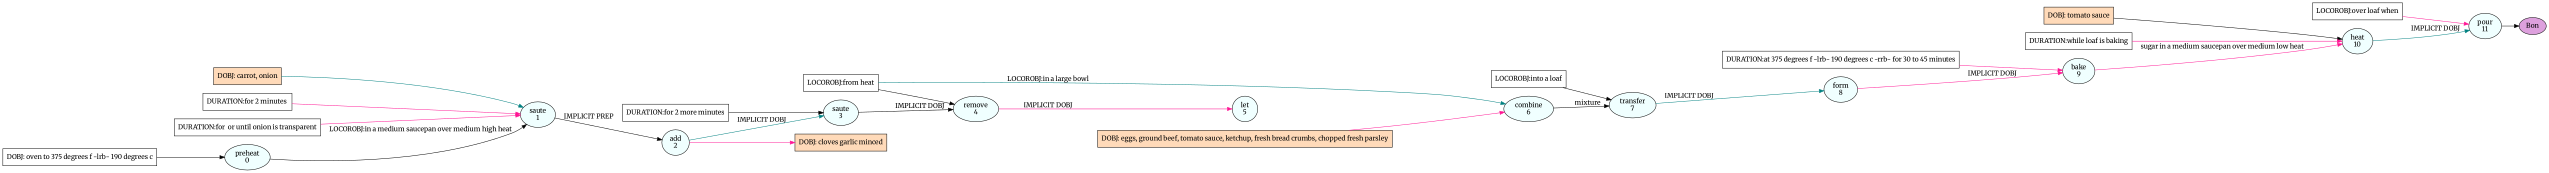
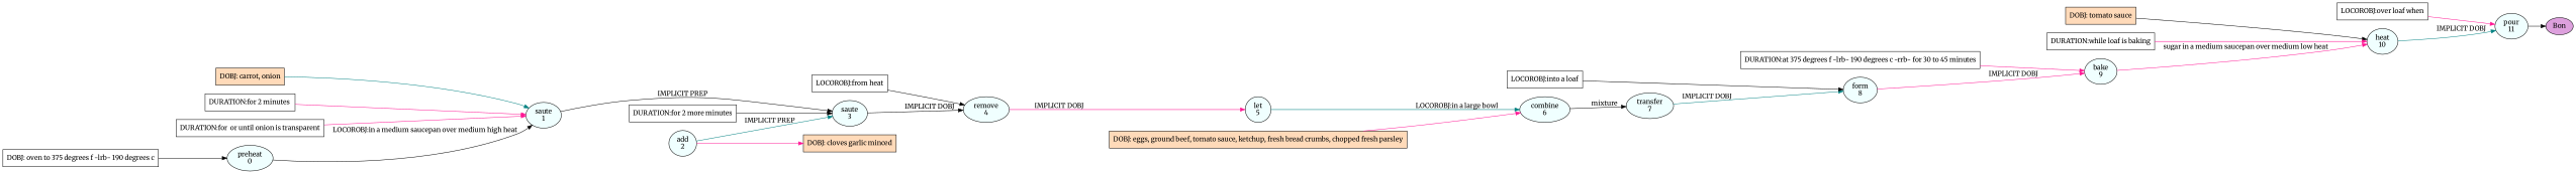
  digraph {
    fontname=Merriweather
    rankdir=LR
    node [fillcolor=azure fontname=Merriweather shape=oval style=filled]
    edge [color=black fontname=Merriweather]
    n1 [label="preheat\n0"]
    n2 [label="saute\n1"]
    n3 [label="add\n2"]
    n4 [label="saute\n3"]
    n5 [fillcolor=peachpuff label="DOBJ: cloves garlic minced" shape=box]
    n6 [label="remove\n4"]
    n7 [label="let\n5"]
    n8 [label="combine\n6"]
    n9 [label="transfer\n7"]
    n10 [label="form\n8"]
    n11 [label="bake\n9"]
    n12 [label="heat\n10"]
    n13 [label="pour\n11"]
    n14 [fillcolor=plum label=Bon]
    n15 [fillcolor=white label="DOBJ: oven to 375 degrees f -lrb- 190 degrees c" shape=box]
    n16 [fillcolor=peachpuff label="DOBJ: carrot, onion" shape=box]
    n17 [fillcolor=white label="DURATION:for 2 minutes " shape=box]
    n18 [fillcolor=white label="DURATION:for  or until onion is transparent" shape=box]
    n19 [fillcolor=white label="DURATION:for 2 more minutes" shape=box]
    n20 [fillcolor=white label="LOCOROBJ:from heat" shape=box]
    n21 [fillcolor=peachpuff label="DOBJ: eggs, ground beef, tomato sauce, ketchup, fresh bread crumbs, chopped fresh parsley" shape=box]
    n22 [fillcolor=white label="LOCOROBJ:into a loaf" shape=box]
    n23 [fillcolor=white label="DURATION:at 375 degrees f -lrb- 190 degrees c -rrb- for 30 to 45 minutes" shape=box]
    n24 [fillcolor=peachpuff label="DOBJ: tomato sauce" shape=box]
    n25 [fillcolor=white label="DURATION:while loaf is baking" shape=box]
    n26 [fillcolor=white label="LOCOROBJ:over loaf when" shape=box]
    n1 -> n2 [label="LOCOROBJ:in a medium saucepan over medium high heat"]
-   n2 -> n3 [label="IMPLICIT PREP"]
-   n3 -> n4 [color=teal label="IMPLICIT DOBJ"]
+   n2 -> n4 [label="IMPLICIT PREP"]
+   n3 -> n4 [color=teal label="IMPLICIT PREP"]
    n3 -> n5 [color=deeppink]
    n4 -> n6 [label="IMPLICIT DOBJ"]
    n6 -> n7 [color=deeppink label="IMPLICIT DOBJ"]
-   n20 -> n8 [color=teal label="LOCOROBJ:in a large bowl"]
+   n7 -> n8 [color=teal label="LOCOROBJ:in a large bowl"]
    n8 -> n9 [label=mixture]
    n9 -> n10 [color=teal label="IMPLICIT DOBJ"]
    n10 -> n11 [color=deeppink label="IMPLICIT DOBJ"]
    n11 -> n12 [color=deeppink label="sugar in a medium saucepan over medium low heat"]
    n12 -> n13 [color=teal label="IMPLICIT DOBJ"]
    n13 -> n14
    n15 -> n1
    n16 -> n2 [color=teal]
    n17 -> n2 [color=deeppink]
    n18 -> n2 [color=deeppink]
    n19 -> n4
    n20 -> n6
    n21 -> n8 [color=deeppink]
-   n22 -> n9
+   n22 -> n10
    n23 -> n11 [color=deeppink]
    n24 -> n12
    n25 -> n12 [color=deeppink]
    n26 -> n13 [color=deeppink]
  }
